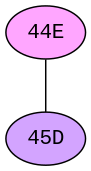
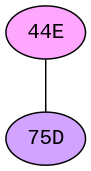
  graph {
    fontname="Liberation Mono"
    node [style=radial fontname="Liberation Mono"]
    "44E" [fillcolor="#FFA6FF"]
-   "45D" [fillcolor="#D3A4FF"]
+   "45D" [fillcolor="#D3A4FF" label="75D"]
    "44E" -- "45D" [penwidth=1 fontname="Liberation Mono"]
  }
